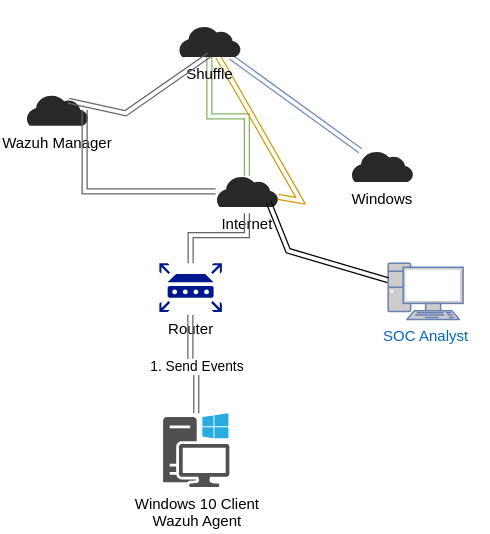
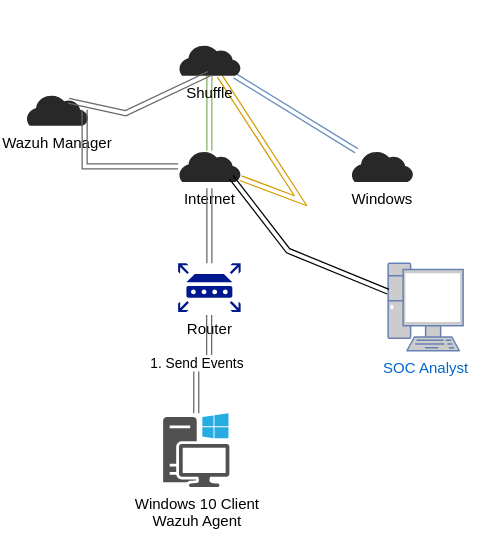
  <mxCell id="0" />
  <mxCell id="1" parent="0" />
  <mxCell id="2" value="Windows 10 Client&lt;div&gt;Wazuh Agent&lt;/div&gt;" style="sketch=0;pointerEvents=1;shadow=0;dashed=0;html=1;strokeColor=none;fillColor=#505050;labelPosition=center;verticalLabelPosition=bottom;verticalAlign=top;outlineConnect=0;align=center;shape=mxgraph.office.devices.workstation_pc;" vertex="1" parent="1"><mxGeometry x="130" y="330" width="53" height="59" as="geometry" /></mxCell>
- <mxCell id="3" value="Router" style="sketch=0;aspect=fixed;pointerEvents=1;shadow=0;dashed=0;html=1;strokeColor=none;labelPosition=center;verticalLabelPosition=bottom;verticalAlign=top;align=center;fillColor=#00188D;shape=mxgraph.mscae.enterprise.router" vertex="1" parent="1"><mxGeometry x="127" y="210" width="50" height="39" as="geometry" /></mxCell>
- <mxCell id="4" value="Internet" style="verticalLabelPosition=bottom;sketch=0;html=1;fillColor=#282828;strokeColor=none;verticalAlign=top;pointerEvents=1;align=center;shape=mxgraph.cisco_safe.iot_things_icons.icon27;" vertex="1" parent="1"><mxGeometry x="172" y="140" width="50" height="25" as="geometry" /></mxCell>
+ <mxCell id="3" value="Router" style="sketch=0;aspect=fixed;pointerEvents=1;shadow=0;dashed=0;html=1;strokeColor=none;labelPosition=center;verticalLabelPosition=bottom;verticalAlign=top;align=center;fillColor=#00188D;shape=mxgraph.mscae.enterprise.router" vertex="1" parent="1"><mxGeometry x="142" y="210" width="50" height="39" as="geometry" /></mxCell>
+ <mxCell id="4" value="Internet" style="verticalLabelPosition=bottom;sketch=0;html=1;fillColor=#282828;strokeColor=none;verticalAlign=top;pointerEvents=1;align=center;shape=mxgraph.cisco_safe.iot_things_icons.icon27;" vertex="1" parent="1"><mxGeometry x="142" y="120" width="50" height="25" as="geometry" /></mxCell>
  <mxCell id="5" value="Wazuh Manager" style="verticalLabelPosition=bottom;sketch=0;html=1;fillColor=#282828;strokeColor=none;verticalAlign=top;pointerEvents=1;align=center;shape=mxgraph.cisco_safe.iot_things_icons.icon27;" vertex="1" parent="1"><mxGeometry x="20" y="75" width="50" height="25" as="geometry" /></mxCell>
  <mxCell id="6" value="Windows" style="verticalLabelPosition=bottom;sketch=0;html=1;fillColor=#282828;strokeColor=none;verticalAlign=top;pointerEvents=1;align=center;shape=mxgraph.cisco_safe.iot_things_icons.icon27;" vertex="1" parent="1"><mxGeometry x="280" y="120" width="50" height="25" as="geometry" /></mxCell>
  <mxCell id="7" style="edgeStyle=orthogonalEdgeStyle;rounded=0;orthogonalLoop=1;jettySize=auto;html=1;shape=link;fillColor=#d5e8d4;strokeColor=#82b366;" edge="1" parent="1" source="10" target="4"><mxGeometry relative="1" as="geometry" /></mxCell>
  <mxCell id="8" style="rounded=0;orthogonalLoop=1;jettySize=auto;html=1;shape=link;fillColor=#dae8fc;strokeColor=#6c8ebf;" edge="1" parent="1" source="10" target="6"><mxGeometry relative="1" as="geometry" /></mxCell>
  <mxCell id="9" style="rounded=0;orthogonalLoop=1;jettySize=auto;html=1;elbow=vertical;shape=link;fillColor=#ffe6cc;strokeColor=#d79b00;" edge="1" parent="1" source="10" target="4"><mxGeometry relative="1" as="geometry"><Array as="points"><mxPoint x="240" y="160" /></Array></mxGeometry></mxCell>
- <mxCell id="10" value="Shuffle" style="verticalLabelPosition=bottom;sketch=0;html=1;fillColor=#282828;strokeColor=none;verticalAlign=top;pointerEvents=1;align=center;shape=mxgraph.cisco_safe.iot_things_icons.icon27;" vertex="1" parent="1"><mxGeometry x="142" y="20" width="50" height="25" as="geometry" /></mxCell>
- <mxCell id="11" value="SOC Analyst" style="fontColor=#0066CC;verticalAlign=top;verticalLabelPosition=bottom;labelPosition=center;align=center;html=1;outlineConnect=0;fillColor=#CCCCCC;strokeColor=#6881B3;gradientColor=none;gradientDirection=north;strokeWidth=2;shape=mxgraph.networks.pc;" vertex="1" parent="1"><mxGeometry x="310" y="210" width="60" height="45" as="geometry" /></mxCell>
+ <mxCell id="10" value="Shuffle" style="verticalLabelPosition=bottom;sketch=0;html=1;fillColor=#282828;strokeColor=none;verticalAlign=top;pointerEvents=1;align=center;shape=mxgraph.cisco_safe.iot_things_icons.icon27;" vertex="1" parent="1"><mxGeometry x="142" y="35" width="50" height="25" as="geometry" /></mxCell>
+ <mxCell id="11" value="SOC Analyst" style="fontColor=#0066CC;verticalAlign=top;verticalLabelPosition=bottom;labelPosition=center;align=center;html=1;outlineConnect=0;fillColor=#CCCCCC;strokeColor=#6881B3;gradientColor=none;gradientDirection=north;strokeWidth=2;shape=mxgraph.networks.pc;" vertex="1" parent="1"><mxGeometry x="310" y="210" width="60" height="70" as="geometry" /></mxCell>
  <mxCell id="12" style="edgeStyle=orthogonalEdgeStyle;rounded=0;orthogonalLoop=1;jettySize=auto;html=1;entryX=0.496;entryY=1.062;entryDx=0;entryDy=0;entryPerimeter=0;shape=link;fillColor=#f5f5f5;strokeColor=#666666;" edge="1" parent="1" source="2" target="3"><mxGeometry relative="1" as="geometry" /></mxCell>
  <mxCell id="13" value="1. Send Events" style="edgeLabel;html=1;align=center;verticalAlign=middle;resizable=0;points=[];" vertex="1" connectable="0" parent="12"><mxGeometry x="-0.102" relative="1" as="geometry"><mxPoint y="-1" as="offset" /></mxGeometry></mxCell>
  <mxCell id="14" style="edgeStyle=orthogonalEdgeStyle;rounded=0;orthogonalLoop=1;jettySize=auto;html=1;entryX=0.5;entryY=1.2;entryDx=0;entryDy=0;entryPerimeter=0;shape=link;fillColor=#f5f5f5;strokeColor=#666666;" edge="1" parent="1" source="3" target="4"><mxGeometry relative="1" as="geometry" /></mxCell>
  <mxCell id="15" style="edgeStyle=orthogonalEdgeStyle;rounded=0;orthogonalLoop=1;jettySize=auto;html=1;entryX=0.944;entryY=0.488;entryDx=0;entryDy=0;entryPerimeter=0;shape=link;fillColor=#f5f5f5;strokeColor=#666666;" edge="1" parent="1" source="4" target="5"><mxGeometry relative="1" as="geometry" /></mxCell>
  <mxCell id="16" style="rounded=0;orthogonalLoop=1;jettySize=auto;html=1;entryX=0.496;entryY=0.936;entryDx=0;entryDy=0;entryPerimeter=0;fillColor=#f5f5f5;strokeColor=#666666;shape=link;exitX=0.688;exitY=0.2;exitDx=0;exitDy=0;exitPerimeter=0;" edge="1" parent="1" source="5" target="10"><mxGeometry relative="1" as="geometry"><Array as="points"><mxPoint x="100" y="90" /></Array></mxGeometry></mxCell>
  <mxCell id="17" style="rounded=0;orthogonalLoop=1;jettySize=auto;html=1;entryX=0.848;entryY=0.84;entryDx=0;entryDy=0;entryPerimeter=0;shape=link;" edge="1" parent="1" source="11" target="4"><mxGeometry relative="1" as="geometry"><Array as="points"><mxPoint x="230" y="200" /></Array></mxGeometry></mxCell>
